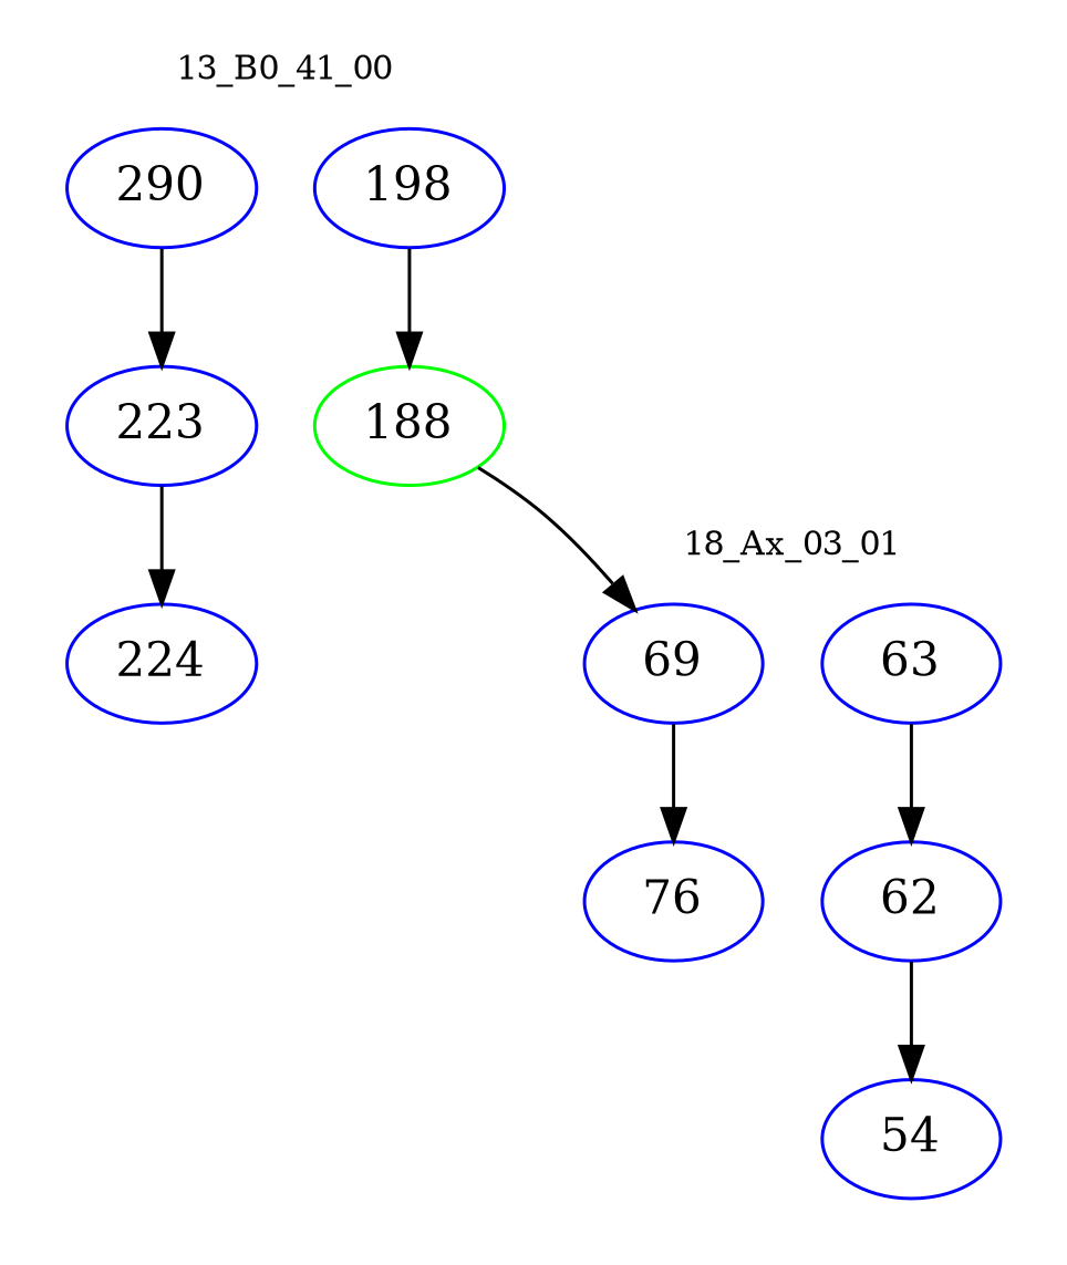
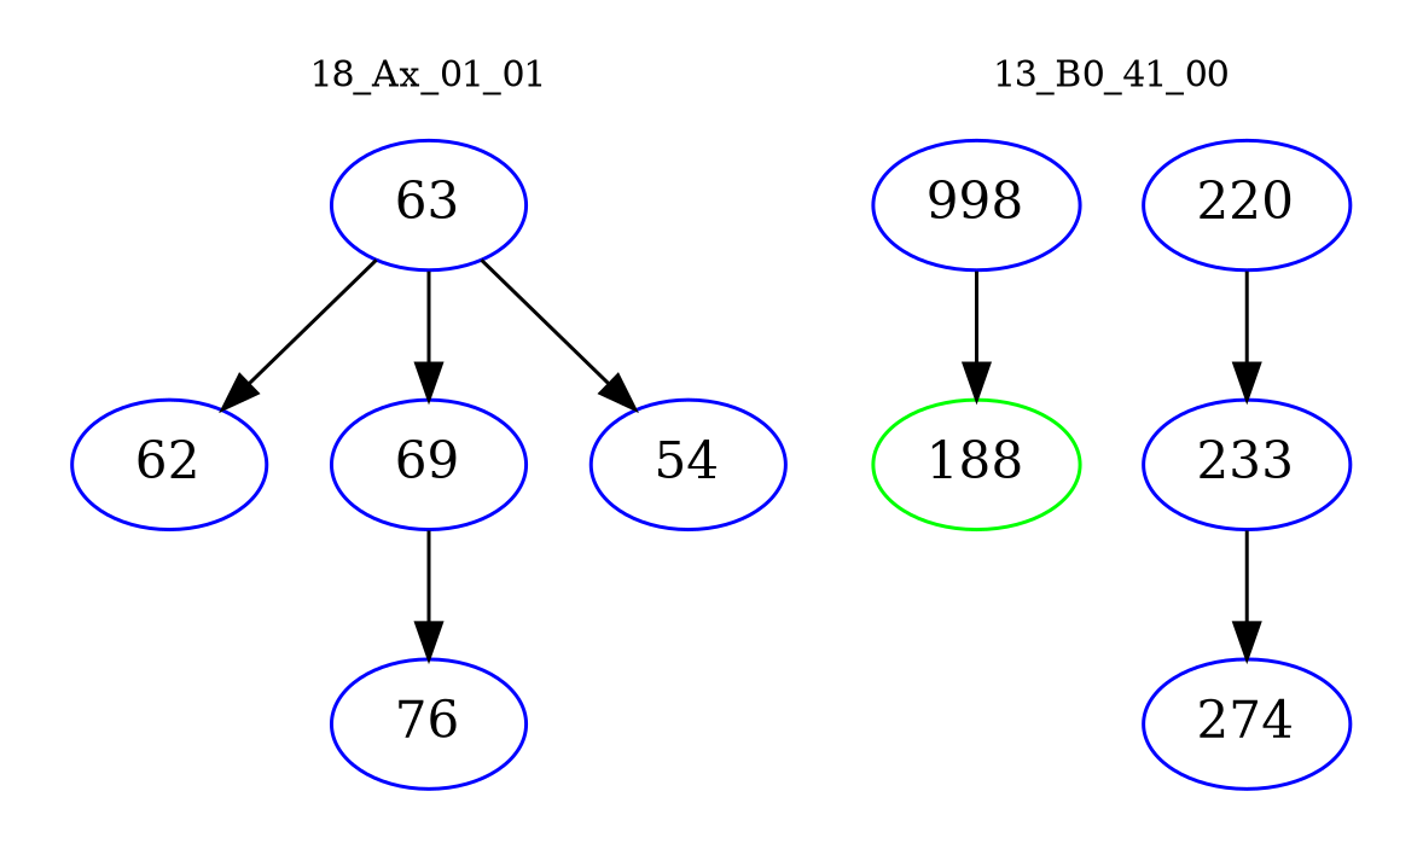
  digraph {
    node [color=blue]
    edge [color=black]
    n1 [label=63]
    n2 [label=62]
    n3 [label=69]
    n4 [label=54]
    n5 [label=76]
-   n6 [label=290]
-   n7 [label=198]
-   n8 [label=223]
+   n6 [label=220]
+   n7 [label=998]
+   n8 [label=233]
    n9 [color=green label=188]
-   n10 [label=224]
+   n10 [label=274]
    subgraph cluster_1 {
      color=white
      fontsize=10
-     label="18_Ax_03_01"
+     label="18_Ax_01_01"
      n1
      n2
      n3
      n4
      n5
    }
    subgraph cluster_2 {
      color=white
      fontsize=10
      label="13_B0_41_00"
      n6
      n7
      n8
      n9
      n10
    }
    n1 -> n2
-   n9 -> n3
-   n2 -> n4
+   n1 -> n3
+   n1 -> n4
    n3 -> n5
    n6 -> n8
    n7 -> n9
    n8 -> n10
  }
